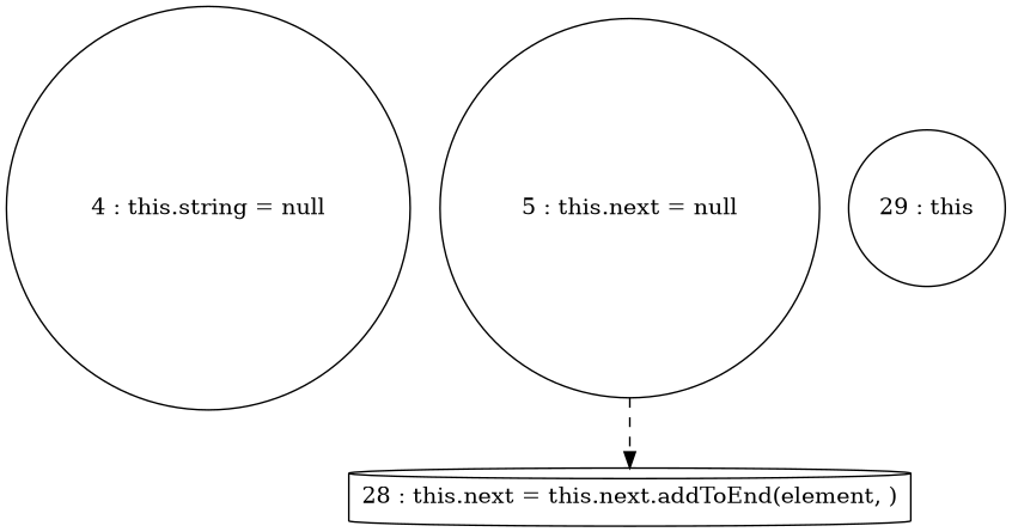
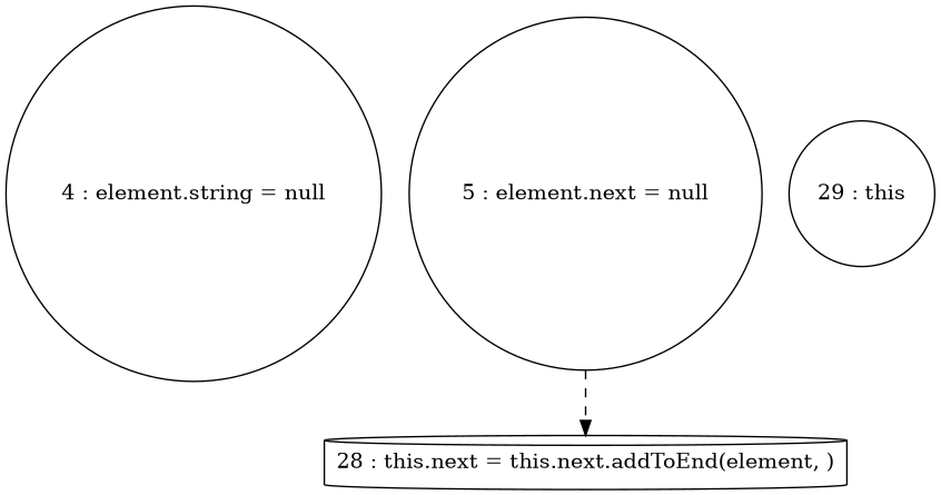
  digraph {
    node [shape=circle]
-   "4 : this.string = null"
-   "5 : this.next = null"
+   "4 : this.string = null" [label="4 : element.string = null"]
+   "5 : this.next = null" [label="5 : element.next = null"]
    "28 : this.next = this.next.addToEnd(element, )" [shape=cylinder]
    "29 : this"
    "5 : this.next = null" -> "28 : this.next = this.next.addToEnd(element, )" [style=dashed]
  }
